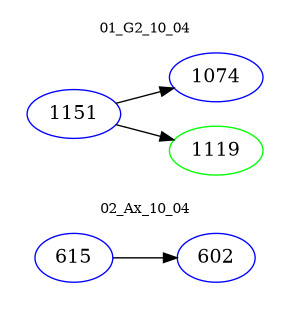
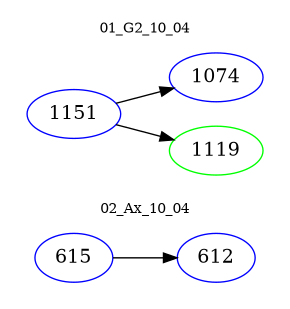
  digraph {
    rankdir=LR
    node [color=blue]
    edge [color=black]
    n1 [label=615]
-   n2 [label=602]
+   n2 [label=612]
    n3 [label=1151]
    n4 [color=green label=1119]
    n5 [label=1074]
    subgraph cluster_1 {
      color=white
      fontsize=10
      label="02_Ax_10_04"
      n1
      n2
    }
    subgraph cluster_2 {
      color=white
      fontsize=10
      label="01_G2_10_04"
      n3
      n4
      n5
    }
    n1 -> n2
    n3 -> n4
    n3 -> n5
  }
